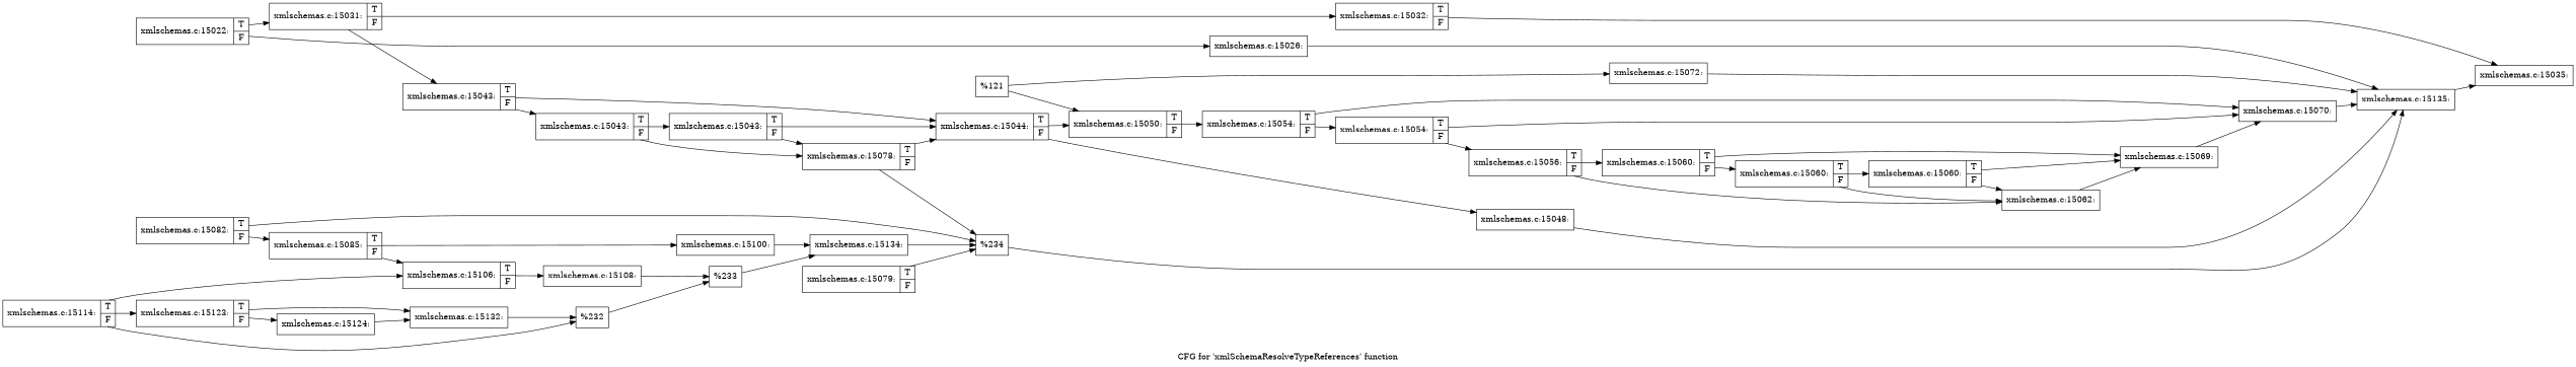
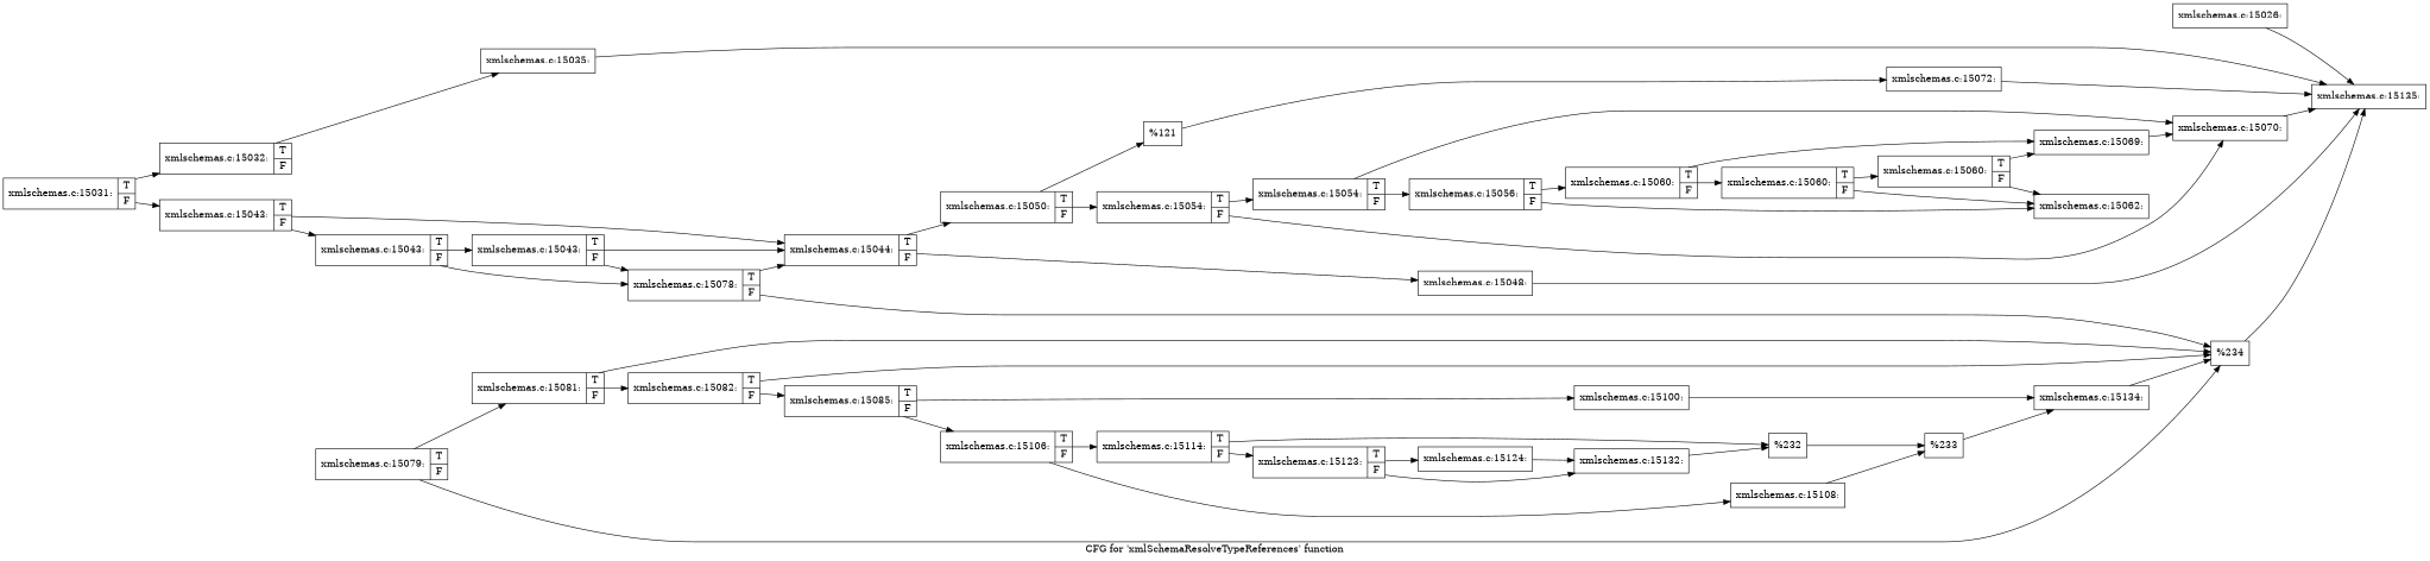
  digraph {
    label="CFG for 'xmlSchemaResolveTypeReferences' function"
    rankdir=LR
    node [shape=record]
-   n1 [label="{xmlschemas.c:15022:|{<s0>T|<s1>F}}"]
    n2 [label="{xmlschemas.c:15026:}"]
    n3 [label="{xmlschemas.c:15031:|{<s0>T|<s1>F}}"]
    n4 [label="{xmlschemas.c:15135:}"]
    n5 [label="{xmlschemas.c:15032:|{<s0>T|<s1>F}}"]
    n6 [label="{xmlschemas.c:15043:|{<s0>T|<s1>F}}"]
    n7 [label="{xmlschemas.c:15035:}"]
    n8 [label="{xmlschemas.c:15044:|{<s0>T|<s1>F}}"]
    n9 [label="{xmlschemas.c:15043:|{<s0>T|<s1>F}}"]
    n10 [label="{xmlschemas.c:15048:}"]
    n11 [label="{xmlschemas.c:15050:|{<s0>T|<s1>F}}"]
    n12 [label="{xmlschemas.c:15043:|{<s0>T|<s1>F}}"]
    n13 [label="{xmlschemas.c:15078:|{<s0>T|<s1>F}}"]
    n14 [label="{xmlschemas.c:15054:|{<s0>T|<s1>F}}"]
    n15 [label="{%121}"]
    n16 [label="{%234}"]
    n17 [label="{xmlschemas.c:15079:|{<s0>T|<s1>F}}"]
+   n18 [label="{xmlschemas.c:15081:|{<s0>T|<s1>F}}"]
    n19 [label="{xmlschemas.c:15054:|{<s0>T|<s1>F}}"]
    n20 [label="{xmlschemas.c:15070:}"]
    n21 [label="{xmlschemas.c:15072:}"]
    n22 [label="{xmlschemas.c:15056:|{<s0>T|<s1>F}}"]
    n23 [label="{xmlschemas.c:15062:}"]
    n24 [label="{xmlschemas.c:15060:|{<s0>T|<s1>F}}"]
    n25 [label="{xmlschemas.c:15069:}"]
    n26 [label="{xmlschemas.c:15060:|{<s0>T|<s1>F}}"]
    n27 [label="{xmlschemas.c:15060:|{<s0>T|<s1>F}}"]
    n28 [label="{xmlschemas.c:15082:|{<s0>T|<s1>F}}"]
    n29 [label="{xmlschemas.c:15085:|{<s0>T|<s1>F}}"]
    n30 [label="{xmlschemas.c:15100:}"]
    n31 [label="{xmlschemas.c:15106:|{<s0>T|<s1>F}}"]
    n32 [label="{xmlschemas.c:15134:}"]
    n33 [label="{xmlschemas.c:15108:}"]
    n34 [label="{xmlschemas.c:15114:|{<s0>T|<s1>F}}"]
    n35 [label="{%233}"]
    n36 [label="{xmlschemas.c:15123:|{<s0>T|<s1>F}}"]
    n37 [label="{%232}"]
    n38 [label="{xmlschemas.c:15124:}"]
    n39 [label="{xmlschemas.c:15132:}"]
-   n1 -> n2
-   n1 -> n3
    n2 -> n4
    n3 -> n5
    n3 -> n6
    n5 -> n7
    n6 -> n8
    n6 -> n9
-   n4 -> n7
+   n7 -> n4
    n8 -> n10
    n8 -> n11
    n9 -> n12
    n9 -> n13
    n10 -> n4
    n11 -> n14
-   n15 -> n11
+   n11 -> n15
    n12 -> n8
    n12 -> n13
    n13 -> n8
    n13 -> n16
    n14 -> n19
    n14 -> n20
    n15 -> n21
    n16 -> n4
    n17 -> n16
+   n17 -> n18
+   n18 -> n16
+   n18 -> n28
    n19 -> n20
    n19 -> n22
    n20 -> n4
    n21 -> n4
    n22 -> n23
    n22 -> n24
-   n23 -> n25
    n24 -> n25
    n24 -> n26
    n25 -> n20
    n26 -> n23
    n26 -> n27
    n27 -> n23
    n27 -> n25
    n28 -> n16
    n28 -> n29
    n29 -> n30
    n29 -> n31
    n30 -> n32
    n31 -> n33
-   n34 -> n31
+   n31 -> n34
    n32 -> n16
    n33 -> n35
    n34 -> n36
    n34 -> n37
    n35 -> n32
    n36 -> n38
    n36 -> n39
    n37 -> n35
    n38 -> n39
    n39 -> n37
  }
